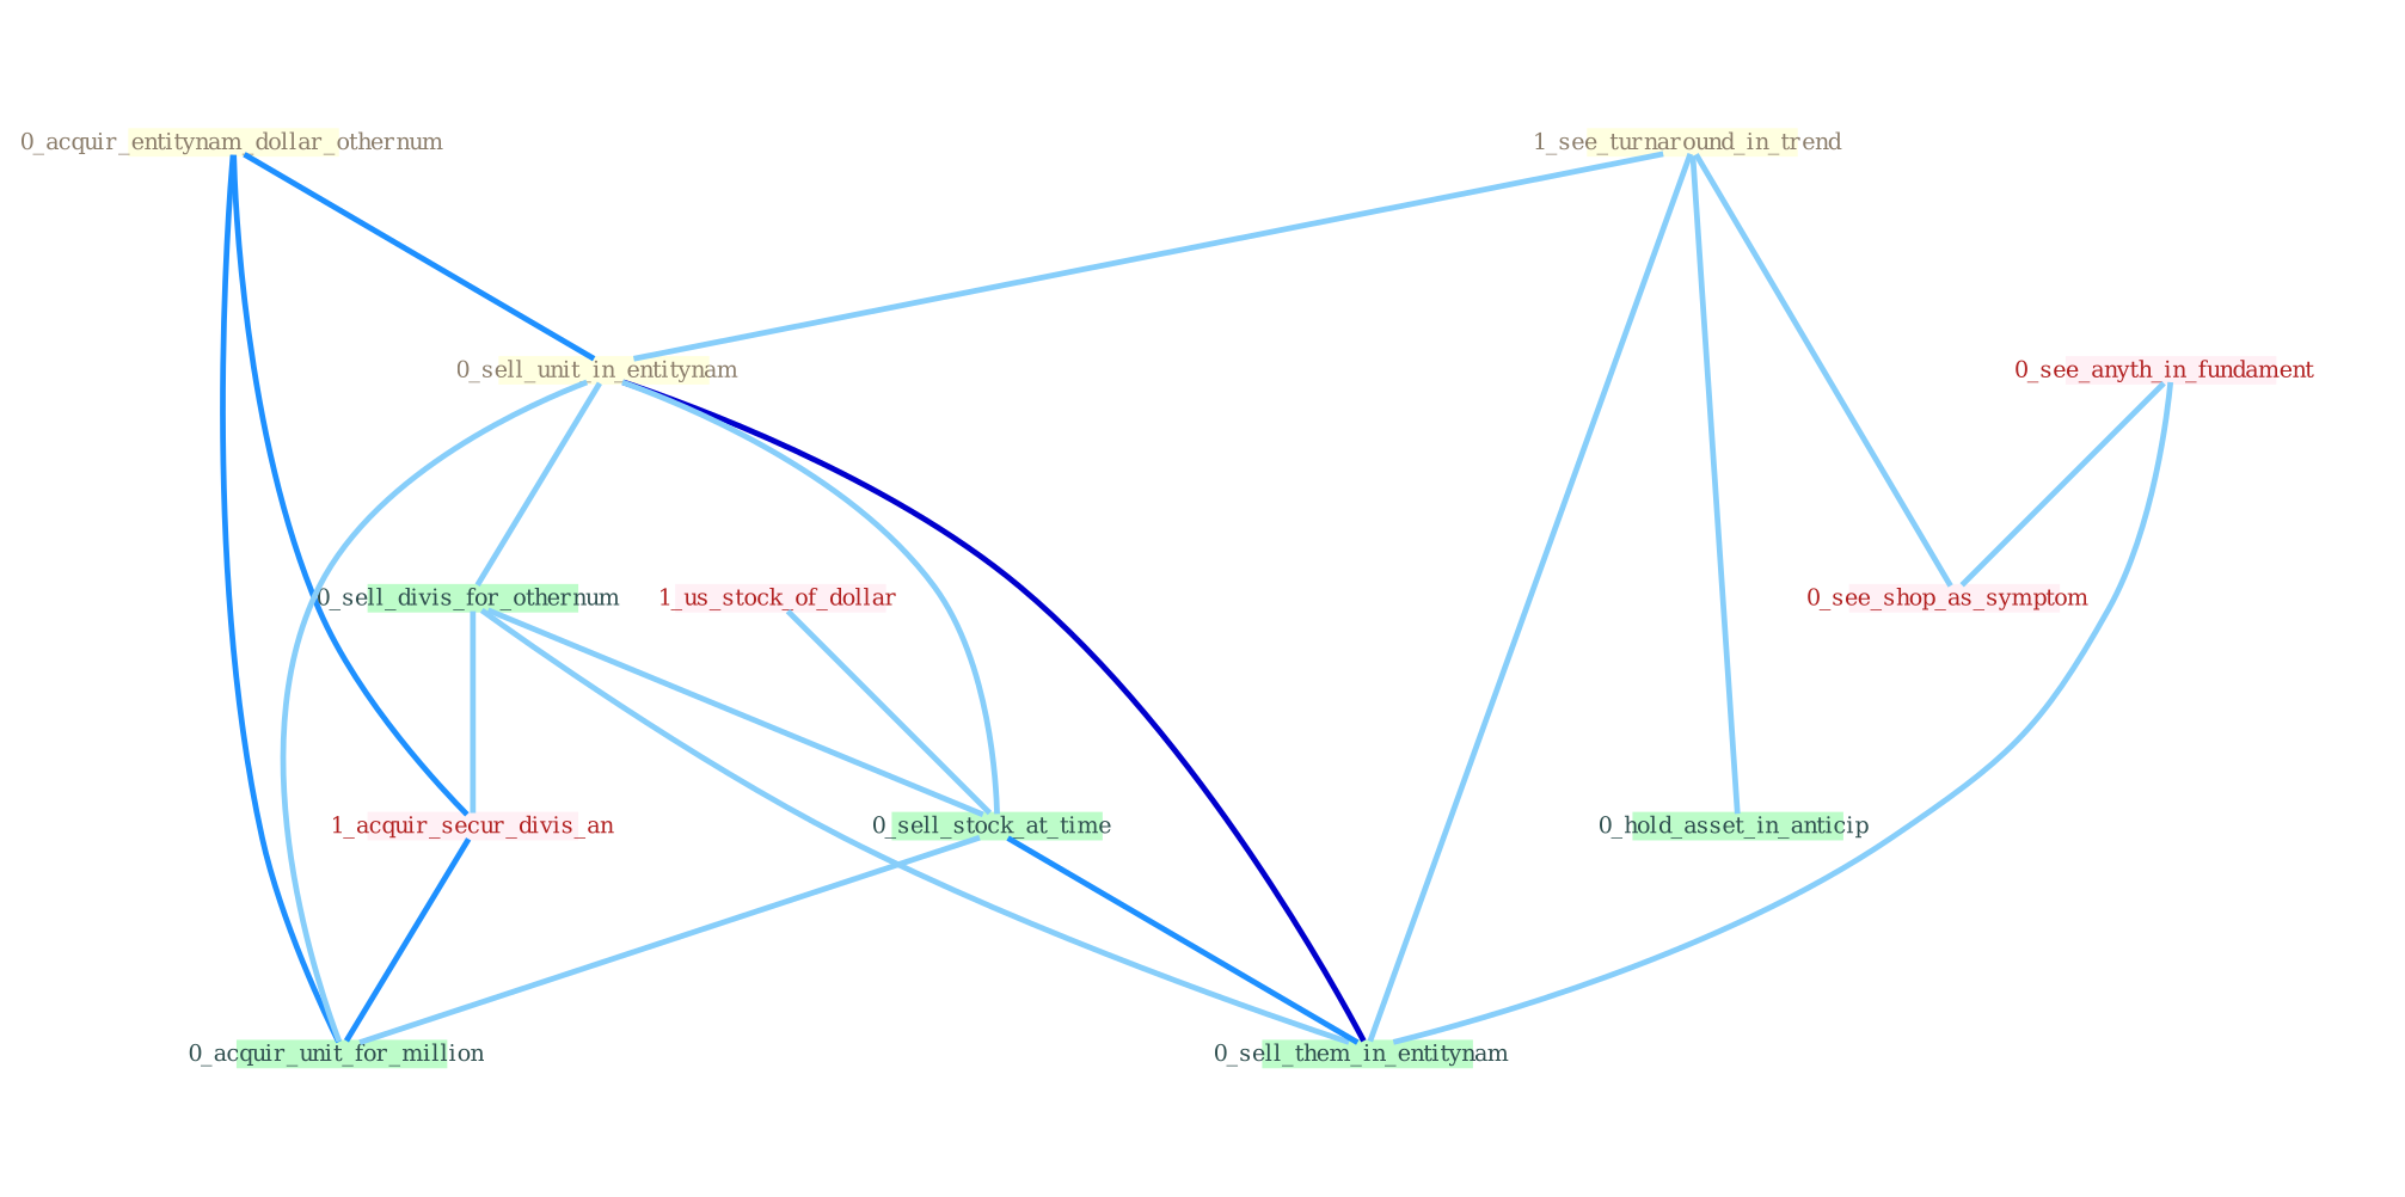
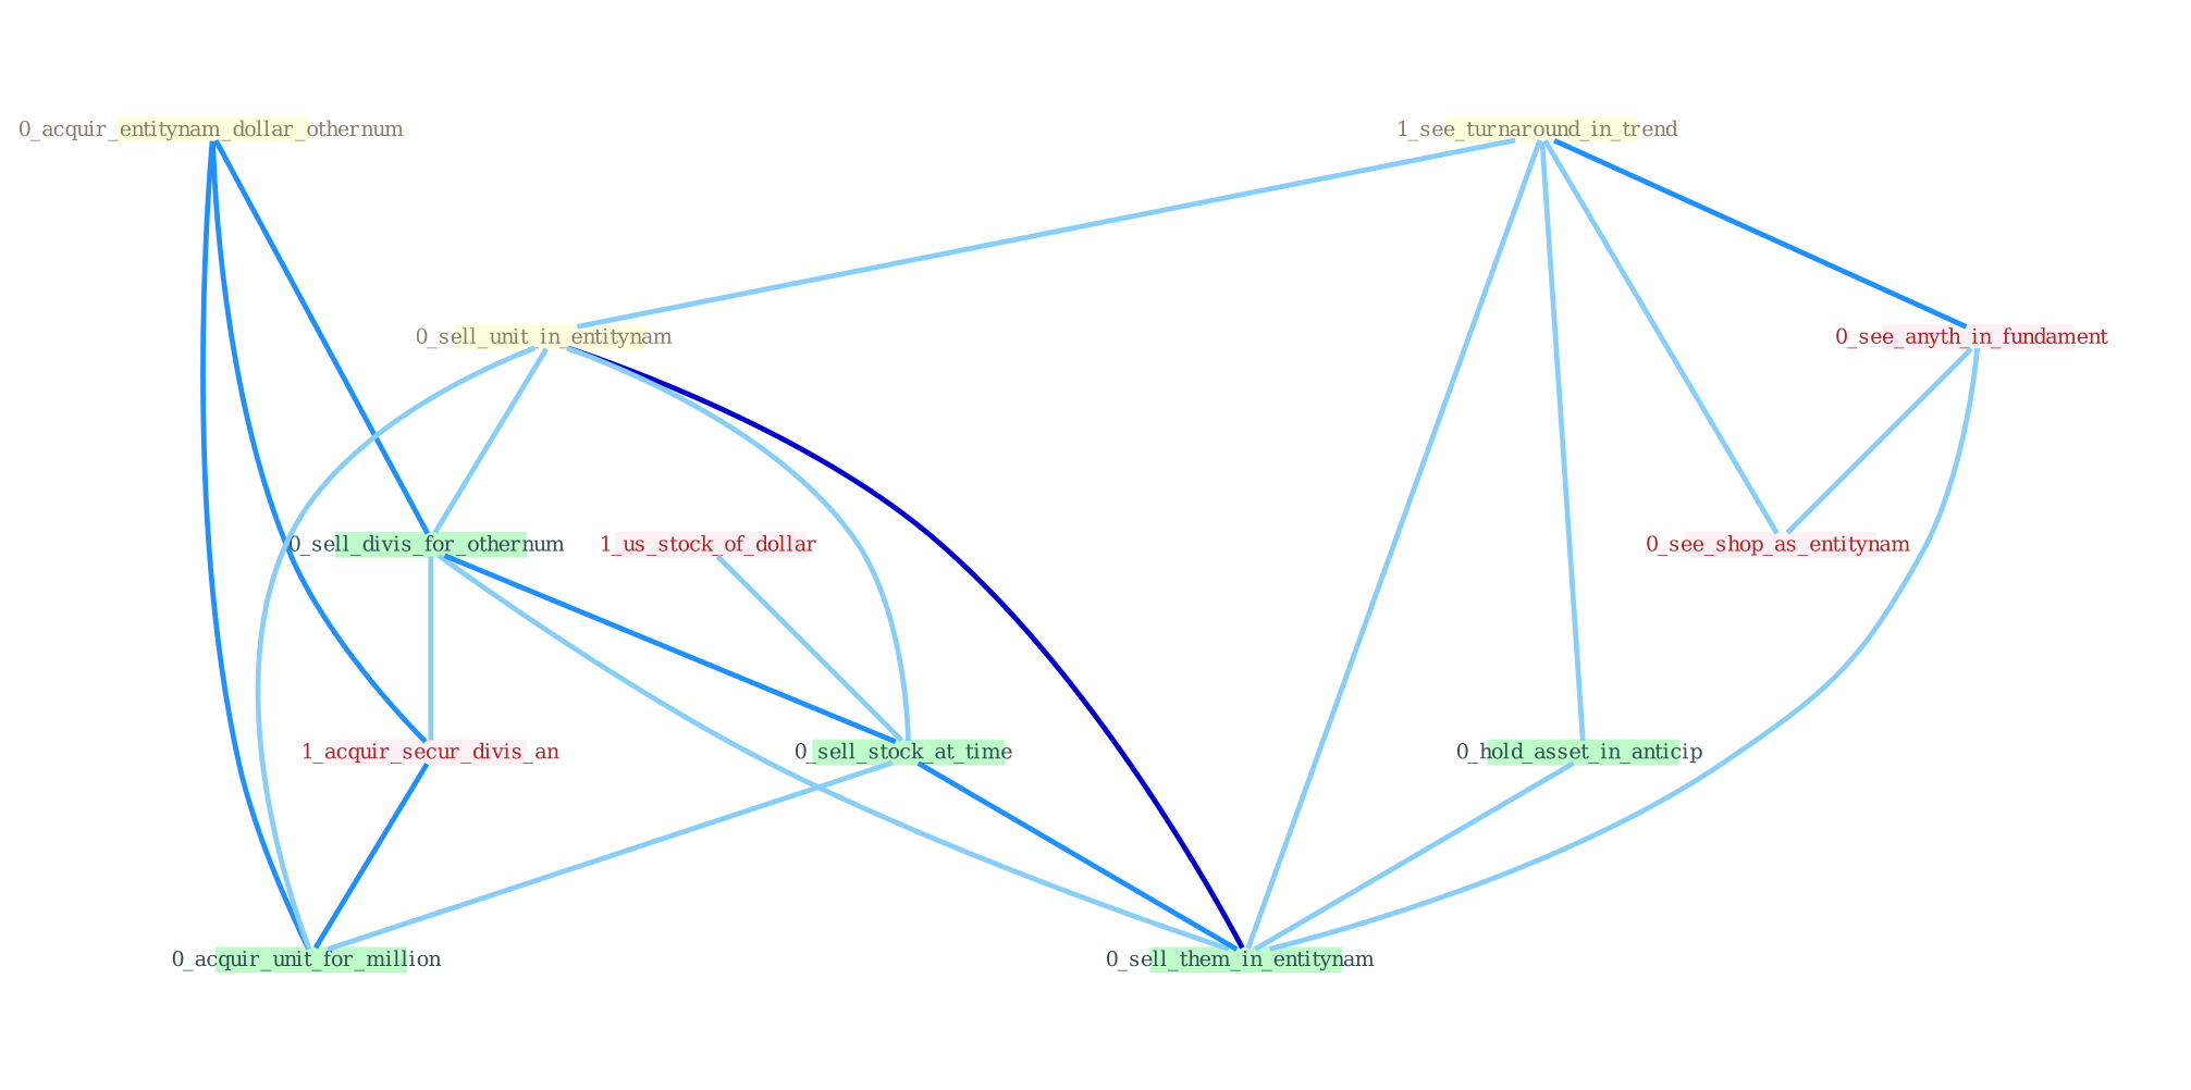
  graph {
    node [color="#BDFCC9" fixedsize=true fontcolor="#2f4f4f" fontsize=4 shape=polygon style=filled]
    edge [color="#87cefa" w=1]
    n1 [color="#ffffe0" fontcolor="#8b7d6b" height=.06 label="0_acquir_entitynam_dollar_othernum" width=.5]
    "1_see_turnaround_in_trend " [color="#ffffe0" fontcolor="#8b7d6b" height=.06 width=.5]
    "0_sell_unit_in_entitynam " [color="#ffffe0" fontcolor="#8b7d6b" height=.06 width=.5]
    n4 [color="#fff0f5" fontcolor="#b22222" height=.06 label="1_acquir_secur_divis_an" width=.5]
    n5 [color="#fff0f5" fontcolor="#b22222" height=.06 label="1_us_stock_of_dollar" width=.5]
    "0_see_anyth_in_fundament " [color="#fff0f5" fontcolor="#b22222" height=.06 width=.5]
-   "0_see_shop_as_symptom " [color="#fff0f5" fontcolor="#b22222" height=.06 width=.5]
+   "0_see_shop_as_symptom " [color="#fff0f5" fontcolor="#b22222" height=.06 width=.5 label="0_see_shop_as_entitynam"]
    "0_sell_divis_for_othernum " [height=.06 width=.5]
    "0_acquir_unit_for_million " [height=.06 width=.5]
    "0_hold_asset_in_anticip " [height=.06 width=.5]
    "0_sell_them_in_entitynam " [height=.06 width=.5]
    "0_sell_stock_at_time " [height=.06 width=.5]
    subgraph sub_1 {
      n1
      "1_see_turnaround_in_trend "
      "0_sell_unit_in_entitynam "
    }
    subgraph sub_2 {
      n4
      n5
      "0_see_anyth_in_fundament "
      "0_see_shop_as_symptom "
    }
    n1 -- n4 [color="#1e90ff" w=2]
-   n1 -- "0_sell_unit_in_entitynam " [color="#1e90ff" w=2]
+   n1 -- "0_sell_divis_for_othernum " [color="#1e90ff" w=2]
    n1 -- "0_acquir_unit_for_million " [color="#1e90ff" w=2]
    "1_see_turnaround_in_trend " -- "0_sell_unit_in_entitynam "
+   "1_see_turnaround_in_trend " -- "0_see_anyth_in_fundament " [color="#1e90ff" w=2]
    "1_see_turnaround_in_trend " -- "0_see_shop_as_symptom "
    "1_see_turnaround_in_trend " -- "0_hold_asset_in_anticip "
    "1_see_turnaround_in_trend " -- "0_sell_them_in_entitynam "
    "0_sell_unit_in_entitynam " -- "0_sell_divis_for_othernum "
    "0_sell_unit_in_entitynam " -- "0_acquir_unit_for_million "
    "0_sell_unit_in_entitynam " -- "0_sell_them_in_entitynam " [color="#0000cd" w=3]
    "0_sell_unit_in_entitynam " -- "0_sell_stock_at_time "
    n4 -- "0_acquir_unit_for_million " [color="#1e90ff" w=2]
    n5 -- "0_sell_stock_at_time "
    "0_see_anyth_in_fundament " -- "0_see_shop_as_symptom "
    "0_see_anyth_in_fundament " -- "0_sell_them_in_entitynam "
    "0_sell_divis_for_othernum " -- n4
    "0_sell_divis_for_othernum " -- "0_sell_them_in_entitynam "
-   "0_sell_divis_for_othernum " -- "0_sell_stock_at_time "
+   "0_sell_divis_for_othernum " -- "0_sell_stock_at_time " [color="#1e90ff"]
+   "0_hold_asset_in_anticip " -- "0_sell_them_in_entitynam "
    "0_sell_stock_at_time " -- "0_acquir_unit_for_million "
    "0_sell_stock_at_time " -- "0_sell_them_in_entitynam " [color="#1e90ff"]
  }
